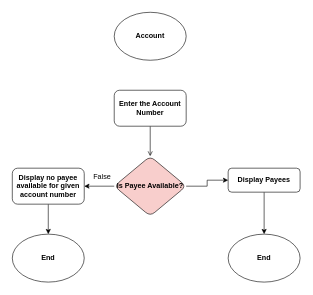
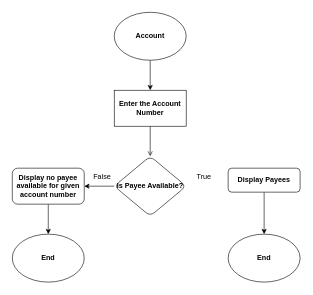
  <mxCell id="0" />
  <mxCell id="1" parent="0" />
+ <mxCell id="2" value="" style="edgeStyle=orthogonalEdgeStyle;rounded=0;orthogonalLoop=1;jettySize=auto;html=1;" edge="1" parent="1" source="3" target="5"><mxGeometry relative="1" as="geometry" /></mxCell>
  <mxCell id="3" value="&lt;b&gt;Account&lt;/b&gt;" style="ellipse;whiteSpace=wrap;html=1;" vertex="1" parent="1"><mxGeometry x="190" y="20" width="120" height="80" as="geometry" /></mxCell>
  <mxCell id="4" value="" style="edgeStyle=orthogonalEdgeStyle;rounded=0;orthogonalLoop=1;jettySize=auto;html=1;endArrow=open;" edge="1" parent="1" source="5" target="8"><mxGeometry relative="1" as="geometry" /></mxCell>
- <mxCell id="5" value="&lt;b&gt;Enter the Account Number&lt;/b&gt;" style="rounded=1;whiteSpace=wrap;html=1;" vertex="1" parent="1"><mxGeometry x="190" y="150" width="120" height="60" as="geometry" /></mxCell>
- <mxCell id="6" value="" style="edgeStyle=orthogonalEdgeStyle;rounded=0;orthogonalLoop=1;jettySize=auto;html=1;" edge="1" parent="1" source="8" target="10"><mxGeometry relative="1" as="geometry" /></mxCell>
+ <mxCell id="5" value="&lt;b&gt;Enter the Account Number&lt;/b&gt;" style="whiteSpace=wrap;html=1;rounded=0;" vertex="1" parent="1"><mxGeometry x="190" y="150" width="120" height="60" as="geometry" /></mxCell>
  <mxCell id="7" value="" style="edgeStyle=orthogonalEdgeStyle;rounded=0;orthogonalLoop=1;jettySize=auto;html=1;" edge="1" parent="1" source="8" target="13"><mxGeometry relative="1" as="geometry" /></mxCell>
- <mxCell id="8" value="&lt;b&gt;Is Payee Available?&lt;/b&gt;" style="rhombus;whiteSpace=wrap;html=1;rounded=1;fillColor=#f8cecc;" vertex="1" parent="1"><mxGeometry x="190" y="260" width="120" height="100" as="geometry" /></mxCell>
+ <mxCell id="8" value="&lt;b&gt;Is Payee Available?&lt;/b&gt;" style="rhombus;whiteSpace=wrap;html=1;rounded=1;" vertex="1" parent="1"><mxGeometry x="190" y="260" width="120" height="100" as="geometry" /></mxCell>
  <mxCell id="9" value="" style="edgeStyle=orthogonalEdgeStyle;rounded=0;orthogonalLoop=1;jettySize=auto;html=1;" edge="1" parent="1" source="10" target="16"><mxGeometry relative="1" as="geometry" /></mxCell>
  <mxCell id="10" value="&lt;b&gt;Display Payees&lt;/b&gt;" style="rounded=1;whiteSpace=wrap;html=1;" vertex="1" parent="1"><mxGeometry x="380" y="280" width="120" height="40" as="geometry" /></mxCell>
+ <mxCell id="11" value="True" style="text;html=1;align=center;verticalAlign=middle;whiteSpace=wrap;rounded=0;" vertex="1" parent="1"><mxGeometry x="310" y="280" width="60" height="30" as="geometry" /></mxCell>
  <mxCell id="12" value="" style="edgeStyle=orthogonalEdgeStyle;rounded=0;orthogonalLoop=1;jettySize=auto;html=1;" edge="1" parent="1" source="13" target="15"><mxGeometry relative="1" as="geometry" /></mxCell>
  <mxCell id="13" value="&lt;b&gt;Display no payee available for given account number&lt;/b&gt;" style="rounded=1;whiteSpace=wrap;html=1;" vertex="1" parent="1"><mxGeometry x="20" y="280" width="120" height="60" as="geometry" /></mxCell>
  <mxCell id="14" value="False" style="text;html=1;align=center;verticalAlign=middle;whiteSpace=wrap;rounded=0;" vertex="1" parent="1"><mxGeometry x="140" y="280" width="60" height="30" as="geometry" /></mxCell>
  <mxCell id="15" value="&lt;b&gt;End&lt;/b&gt;" style="ellipse;whiteSpace=wrap;html=1;" vertex="1" parent="1"><mxGeometry x="20" y="390" width="120" height="80" as="geometry" /></mxCell>
  <mxCell id="16" value="&lt;b&gt;End&lt;/b&gt;" style="ellipse;whiteSpace=wrap;html=1;" vertex="1" parent="1"><mxGeometry x="380" y="390" width="120" height="80" as="geometry" /></mxCell>
